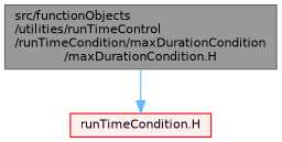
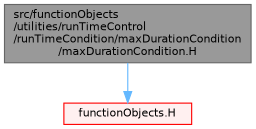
  digraph {
    node [fontname=Helvetica fontsize=10 shape=box style=filled]
    n1 [color=gray40 fillcolor=grey60 fontcolor=black height=0.2 label="src/functionObjects\l/utilities/runTimeControl\l/runTimeCondition/maxDurationCondition\l/maxDurationCondition.H" width=0.4]
-   n2 [color=red fillcolor="#FFF0F0" height=0.2 label="runTimeCondition.H" width=0.4]
+   n2 [color=red fillcolor="#FFF0F0" height=0.2 label="functionObjects.H" width=0.4]
    n1 -> n2 [color=steelblue1 fontname=Helvetica fontsize=10 labelfontname=Helvetica labelfontsize=10 style=solid]
  }
